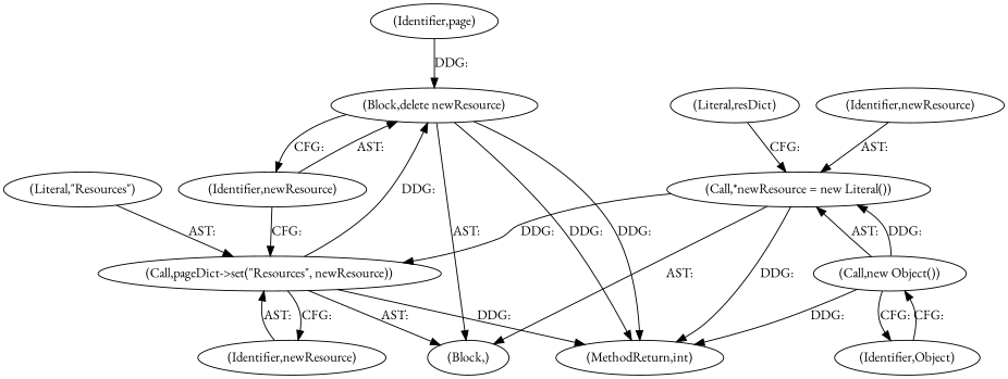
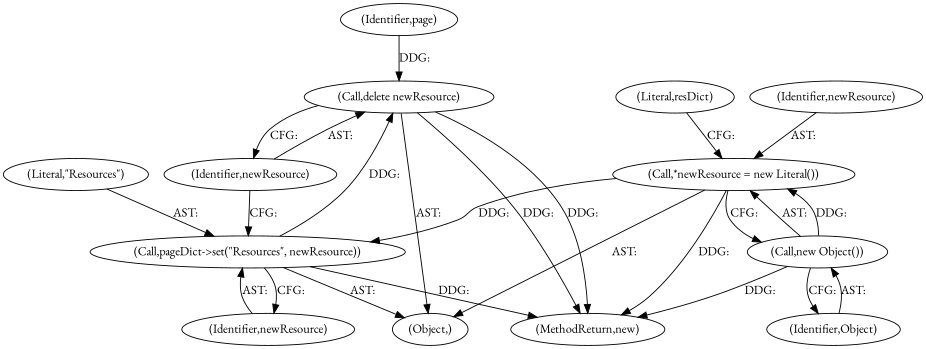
  digraph {
    fontname="EB Garamond"
    node [fontname="EB Garamond"]
    edge [fontname="EB Garamond"]
-   n1 [label="(Block,delete newResource)"]
+   n1 [label="(Call,delete newResource)"]
    n2 [label="(Identifier,newResource)"]
-   n3 [label="(Block,)"]
-   n4 [label="(MethodReturn,int)"]
+   n3 [label="(Object,)"]
+   n4 [label="(MethodReturn,new)"]
    n5 [label="(Call,pageDict->set(\"Resources\", newResource))"]
    n6 [label="(Identifier,newResource)"]
    n7 [label="(Call,*newResource = new Literal())"]
    n8 [label="(Call,new Object())"]
    n9 [label="(Identifier,Object)"]
    n10 [label="(Identifier,page)"]
    n11 [label="(Identifier,newResource)"]
    n12 [label="(Literal,\"Resources\")"]
    n13 [label="(Literal,resDict)"]
    n1 -> n2 [label="CFG: "]
    n1 -> n3 [label="AST: "]
    n1 -> n4 [label="DDG: "]
    n1 -> n4 [label="DDG: "]
    n2 -> n1 [label="AST: "]
    n2 -> n5 [label="CFG: "]
    n5 -> n1 [label="DDG: "]
    n5 -> n3 [label="AST: "]
    n5 -> n4 [label="DDG: "]
    n5 -> n6 [label="CFG: "]
    n6 -> n5 [label="AST: "]
    n7 -> n3 [label="AST: "]
    n7 -> n4 [label="DDG: "]
    n7 -> n5 [label="DDG: "]
+   n7 -> n8 [label="CFG: "]
    n8 -> n4 [label="DDG: "]
    n8 -> n7 [label="AST: "]
    n8 -> n7 [label="DDG: "]
    n8 -> n9 [label="CFG: "]
-   n9 -> n8 [label="CFG: "]
+   n9 -> n8 [label="AST: "]
    n10 -> n1 [label="DDG: "]
    n11 -> n7 [label="AST: "]
    n12 -> n5 [label="AST: "]
    n13 -> n7 [label="CFG: "]
  }
